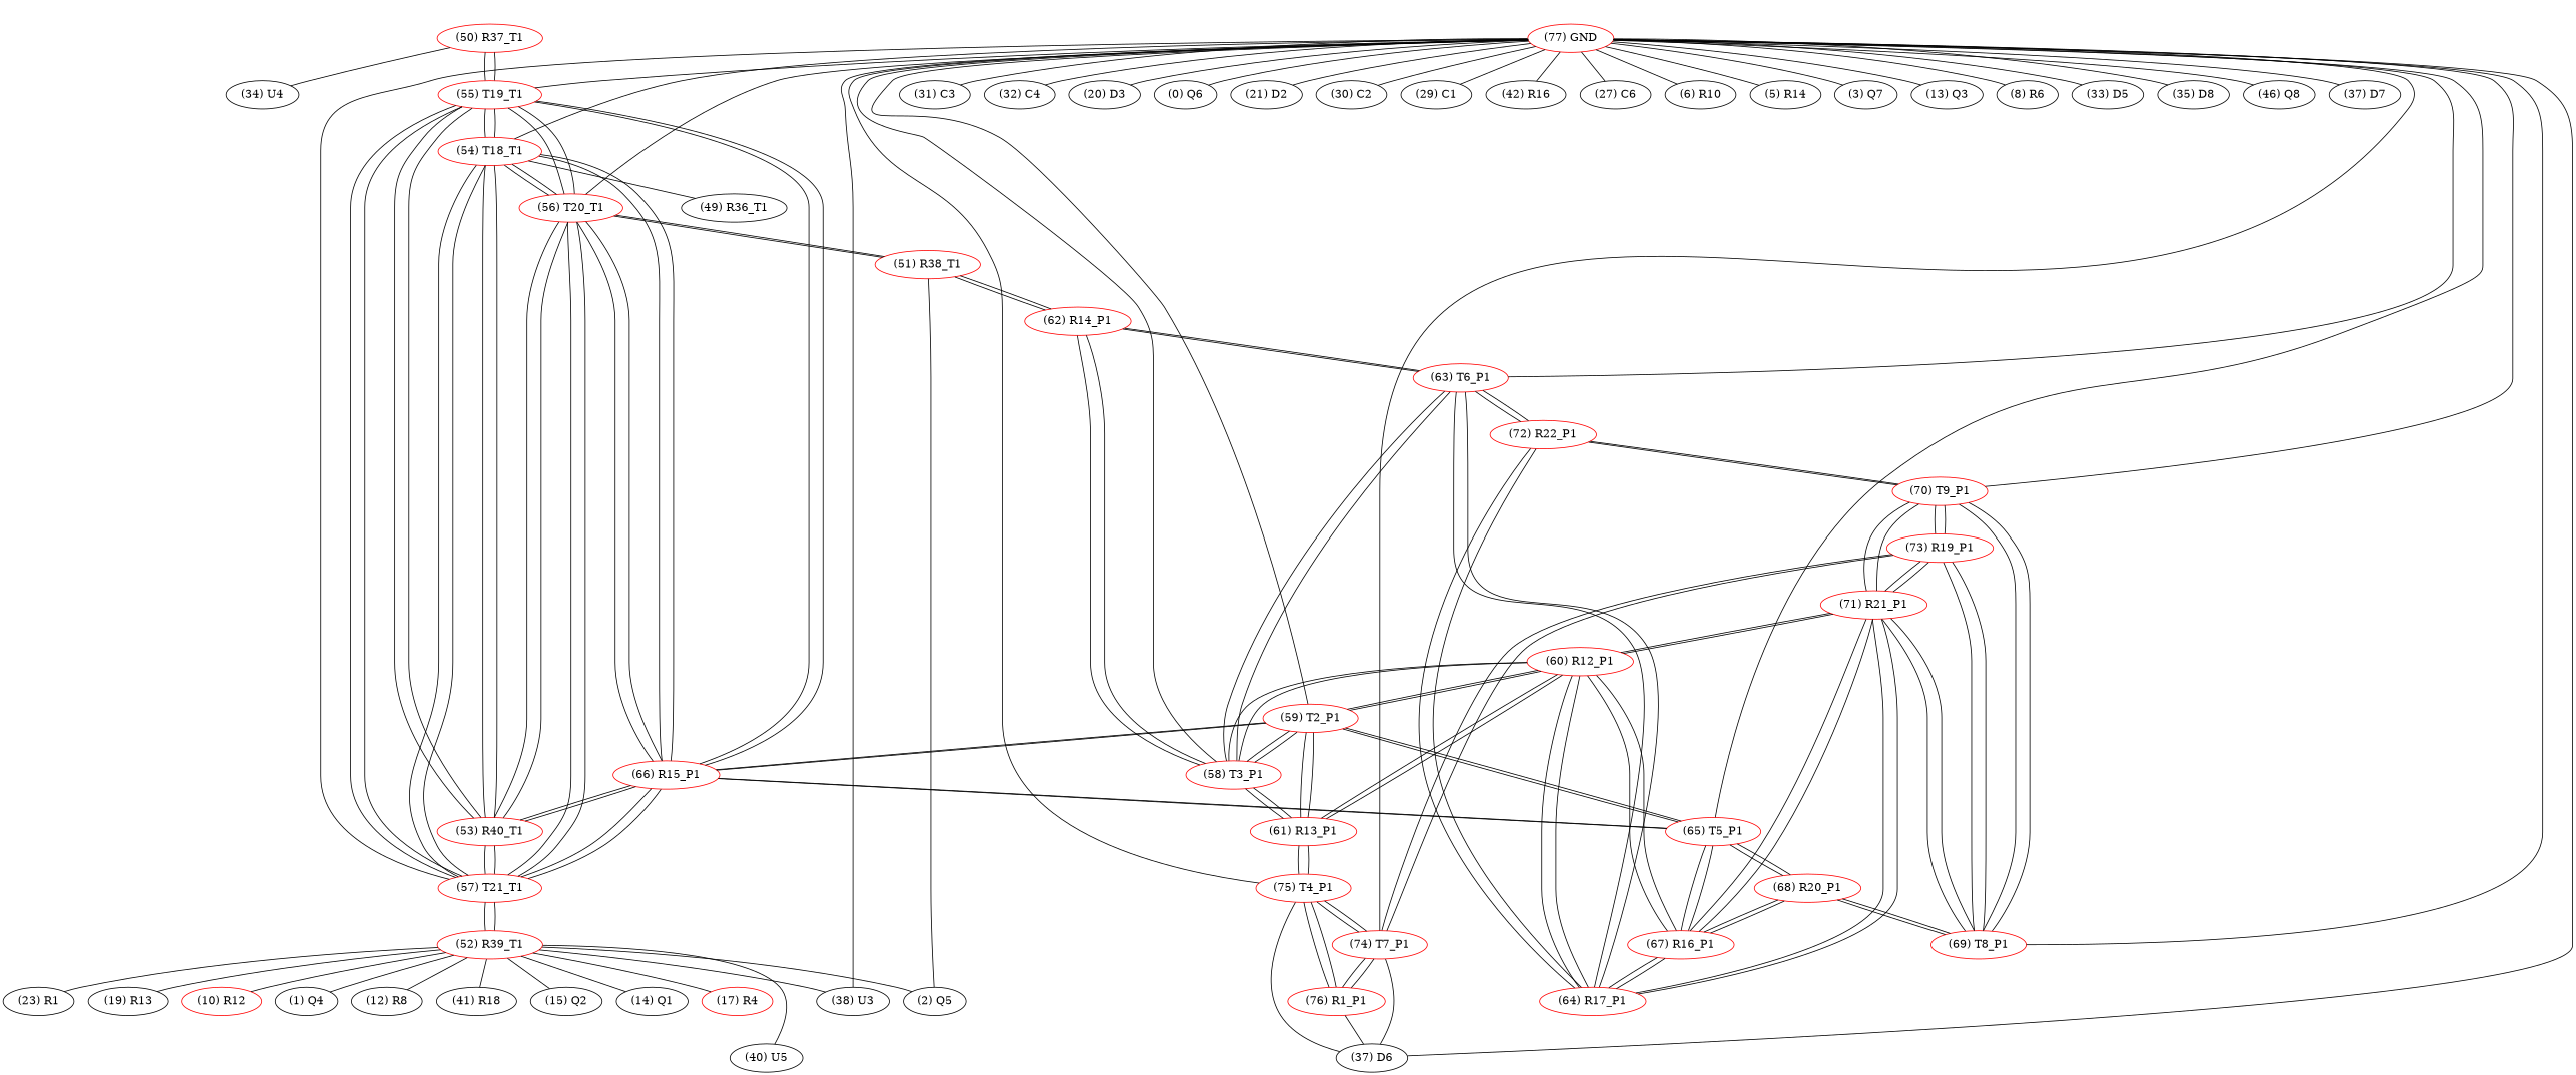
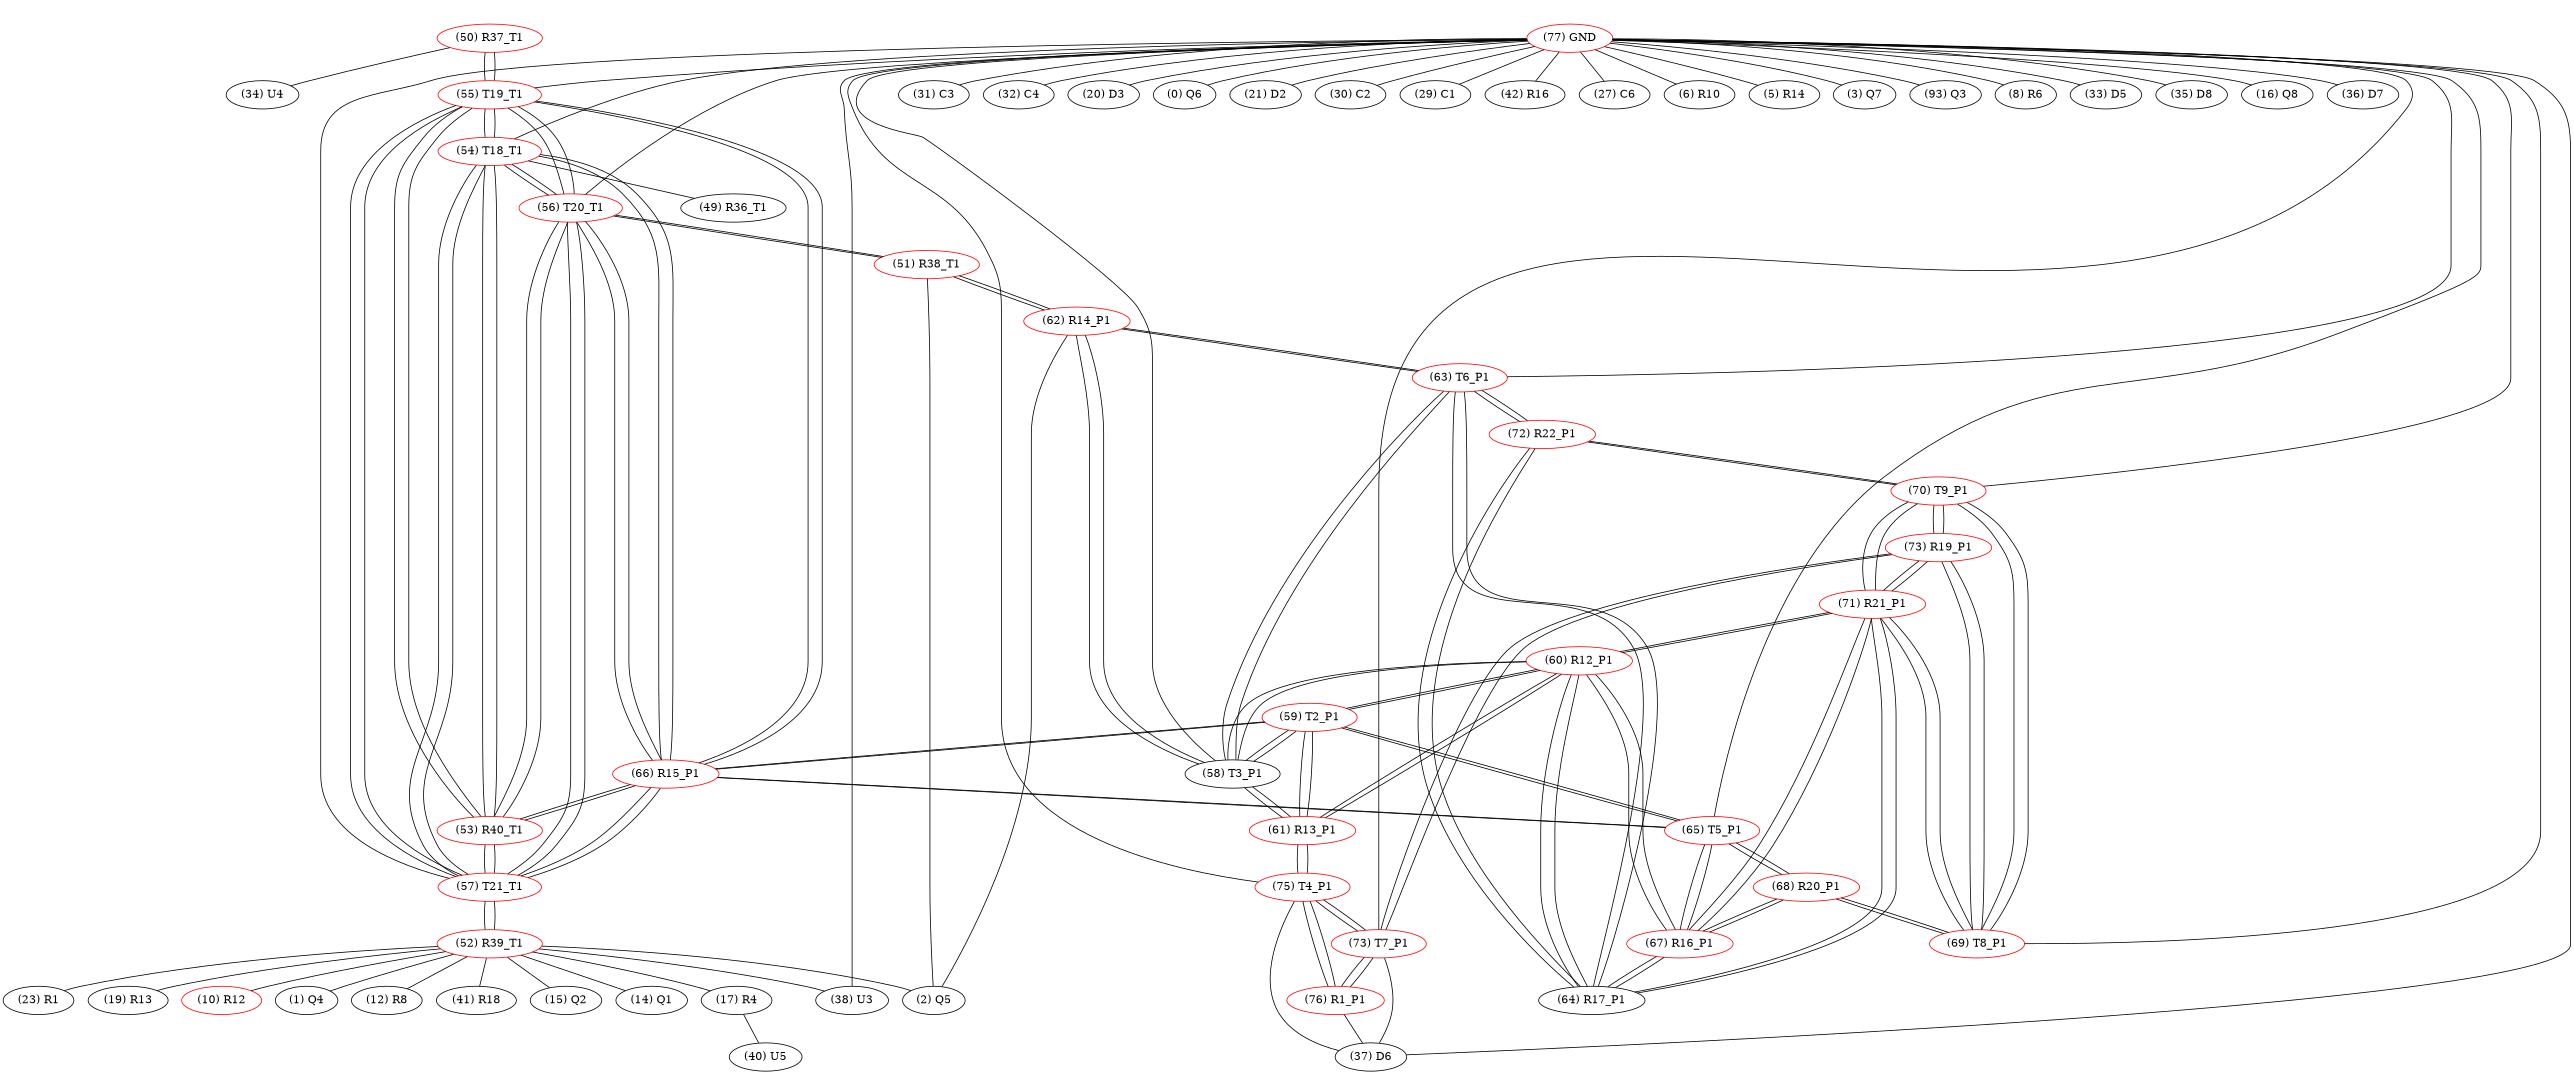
  graph {
    n1 [color=red label="(50) R37_T1"]
    n2 [label="(34) U4"]
    n3 [color=red label="(55) T19_T1"]
    n4 [color=red label="(56) T20_T1"]
    n5 [color=red label="(57) T21_T1"]
    n6 [color=red label="(53) R40_T1"]
    n7 [color=red label="(66) R15_P1"]
    n8 [color=red label="(54) T18_T1"]
    n9 [color=red label="(51) R38_T1"]
    n10 [color=red label="(52) R39_T1"]
    n11 [color=red label="(59) T2_P1"]
    n12 [color=red label="(65) T5_P1"]
    n13 [label="(49) R36_T1"]
    n14 [label="(2) Q5"]
    n15 [color=red label="(62) R14_P1"]
-   n16 [color=red label="(58) T3_P1"]
+   n16 [color=black label="(58) T3_P1"]
    n17 [color=red label="(63) T6_P1"]
    n18 [color=red label="(61) R13_P1"]
    n19 [color=red label="(60) R12_P1"]
-   n20 [color=red label="(64) R17_P1"]
+   n20 [color=black label="(64) R17_P1"]
    n21 [color=red label="(72) R22_P1"]
    n22 [label="(1) Q4"]
    n23 [label="(12) R8"]
    n24 [label="(41) R18"]
    n25 [label="(40) U5"]
    n26 [label="(38) U3"]
    n27 [label="(15) Q2"]
-   n28 [label="(17) R4" color=red]
+   n28 [label="(17) R4"]
    n29 [label="(14) Q1"]
    n30 [label="(23) R1"]
    n31 [label="(19) R13"]
    n32 [color=red label="(10) R12"]
    n33 [color=red label="(67) R16_P1"]
    n34 [color=red label="(68) R20_P1"]
    n35 [color=red label="(75) T4_P1"]
    n36 [color=red label="(71) R21_P1"]
    n37 [color=red label="(70) T9_P1"]
-   n38 [color=red label="(74) T7_P1"]
+   n38 [color=red label="(73) T7_P1"]
    n39 [color=red label="(76) R1_P1"]
    n40 [label="(37) D6"]
    n41 [color=red label="(69) T8_P1"]
    n42 [color=red label="(73) R19_P1"]
    n43 [color=red label="(77) GND"]
    n44 [label="(31) C3"]
    n45 [label="(32) C4"]
    n46 [label="(20) D3"]
    n47 [label="(0) Q6"]
    n48 [label="(21) D2"]
    n49 [label="(30) C2"]
    n50 [label="(29) C1"]
    n51 [label="(42) R16"]
    n52 [label="(27) C6"]
    n53 [label="(6) R10"]
    n54 [label="(5) R14"]
    n55 [label="(3) Q7"]
-   n56 [label="(13) Q3"]
+   n56 [label="(93) Q3"]
    n57 [label="(8) R6"]
    n58 [label="(33) D5"]
    n59 [label="(35) D8"]
-   n60 [label="(46) Q8"]
-   n61 [label="(37) D7"]
+   n60 [label="(16) Q8"]
+   n61 [label="(36) D7"]
    n1 -- n2
    n1 -- n3
    n3 -- n1
    n3 -- n4
    n3 -- n5
    n3 -- n6
    n3 -- n7
    n3 -- n8
    n4 -- n3
    n4 -- n5
    n4 -- n6
    n4 -- n7
    n4 -- n8
    n4 -- n9
    n5 -- n3
    n5 -- n4
    n5 -- n6
    n5 -- n7
    n5 -- n8
    n5 -- n10
    n6 -- n3
    n6 -- n4
    n6 -- n5
    n6 -- n7
    n6 -- n8
    n7 -- n3
    n7 -- n4
    n7 -- n5
    n7 -- n6
    n7 -- n8
    n7 -- n11
    n7 -- n12
    n8 -- n3
    n8 -- n4
    n8 -- n5
    n8 -- n6
    n8 -- n7
    n8 -- n13
    n9 -- n4
    n9 -- n14
    n9 -- n15
    n10 -- n5
    n10 -- n14
    n10 -- n22
    n10 -- n23
    n10 -- n24
-   n10 -- n25
+   n28 -- n25
    n10 -- n26
    n10 -- n27
    n10 -- n28
    n10 -- n29
    n10 -- n30
    n10 -- n31
    n10 -- n32
    n11 -- n7
    n11 -- n12
    n11 -- n16
    n11 -- n18
    n11 -- n19
    n12 -- n7
    n12 -- n11
    n12 -- n33
    n12 -- n34
    n15 -- n9
+   n15 -- n14
    n15 -- n16
    n15 -- n17
    n16 -- n11
    n16 -- n15
    n16 -- n17
    n16 -- n18
    n16 -- n19
    n17 -- n15
    n17 -- n16
    n17 -- n20
    n17 -- n21
    n18 -- n11
    n18 -- n16
    n18 -- n19
    n18 -- n35
    n19 -- n11
    n19 -- n16
    n19 -- n18
    n19 -- n20
    n19 -- n33
    n19 -- n36
    n20 -- n17
    n20 -- n19
    n20 -- n21
    n20 -- n33
    n20 -- n36
    n21 -- n17
    n21 -- n20
    n21 -- n37
    n33 -- n12
    n33 -- n19
    n33 -- n20
    n33 -- n34
    n33 -- n36
    n34 -- n12
    n34 -- n33
    n34 -- n41
    n35 -- n18
    n35 -- n38
    n35 -- n39
    n35 -- n40
    n36 -- n19
    n36 -- n20
    n36 -- n33
    n36 -- n37
    n36 -- n41
    n36 -- n42
    n37 -- n21
    n37 -- n36
    n37 -- n41
    n37 -- n42
    n38 -- n35
    n38 -- n39
    n38 -- n40
    n38 -- n42
    n39 -- n35
    n39 -- n38
    n39 -- n40
    n41 -- n34
    n41 -- n36
    n41 -- n37
    n41 -- n42
    n42 -- n36
    n42 -- n37
    n42 -- n38
    n42 -- n41
    n43 -- n3
    n43 -- n4
    n43 -- n5
    n43 -- n8
-   n43 -- n11
    n43 -- n12
    n43 -- n16
    n43 -- n17
    n43 -- n26
    n43 -- n35
    n43 -- n37
    n43 -- n38
    n43 -- n40
    n43 -- n41
    n43 -- n44
    n43 -- n45
    n43 -- n46
    n43 -- n47
    n43 -- n48
    n43 -- n49
    n43 -- n50
    n43 -- n51
    n43 -- n52
    n43 -- n53
    n43 -- n54
    n43 -- n55
    n43 -- n56
    n43 -- n57
    n43 -- n58
    n43 -- n59
    n43 -- n60
    n43 -- n61
  }
